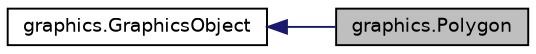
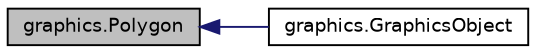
  digraph {
    rankdir=LR
    node [color=black fontname=Helvetica fontsize=10 shape=record style=filled]
    n1 [fillcolor=grey75 fontcolor=black height=0.2 label="graphics.Polygon" width=0.4]
    n2 [fillcolor=white height=0.2 label="graphics.GraphicsObject" width=0.4]
-   n2 -> n1 [color=midnightblue dir=back fontname=Helvetica fontsize=10 labelfontname=Helvetica labelfontsize=10 style=solid]
+   n1 -> n2 [color=midnightblue dir=back fontname=Helvetica fontsize=10 labelfontname=Helvetica labelfontsize=10 style=solid]
  }
